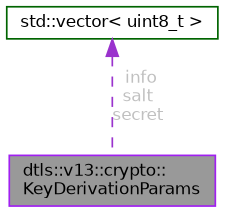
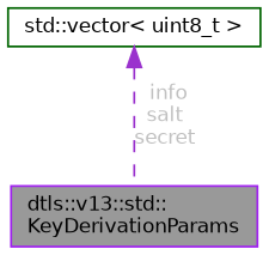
  digraph {
    node [fontname=Helvetica fontsize=10 shape=box style=filled]
-   n1 [color=purple fillcolor=grey60 fontcolor=black height=0.2 label="dtls::v13::crypto::\lKeyDerivationParams" width=0.4]
+   n1 [color=purple fillcolor=grey60 fontcolor=black height=0.2 label="dtls::v13::std::\lKeyDerivationParams" width=0.4]
    n2 [color=darkgreen fillcolor=white height=0.2 label="std::vector\< uint8_t \>" width=0.4]
    n2 -> n1 [color=darkorchid3 dir=back fontcolor=grey fontname=Helvetica fontsize=10 label=" info\nsalt\nsecret" labelfontname=Helvetica labelfontsize=10 style=dashed]
  }
